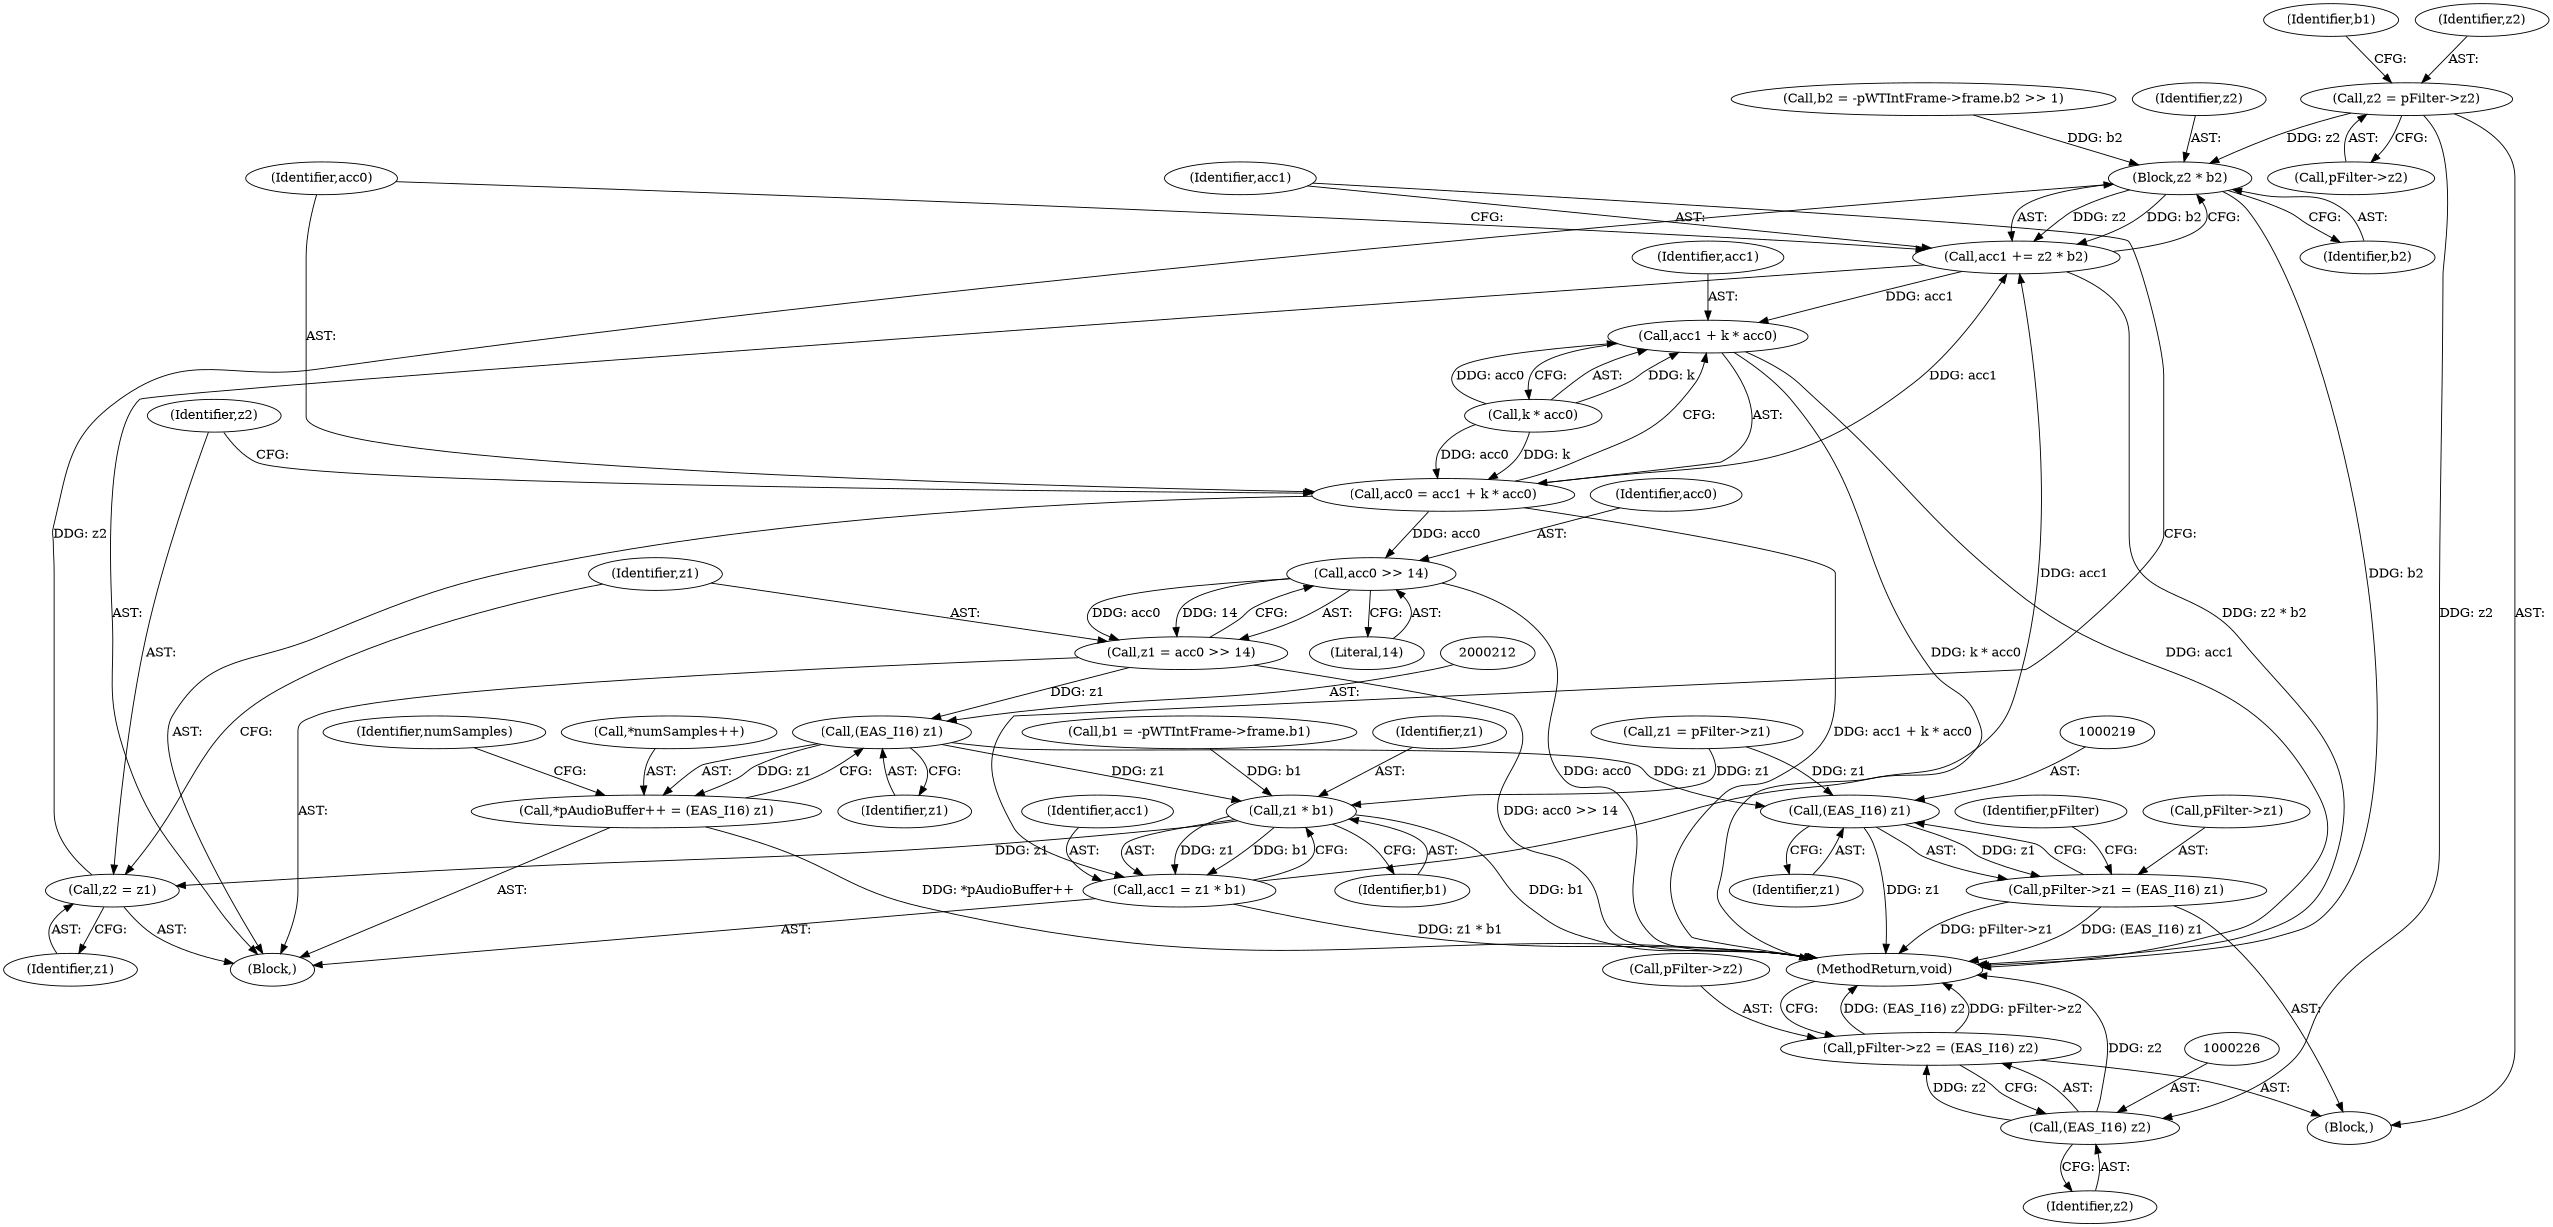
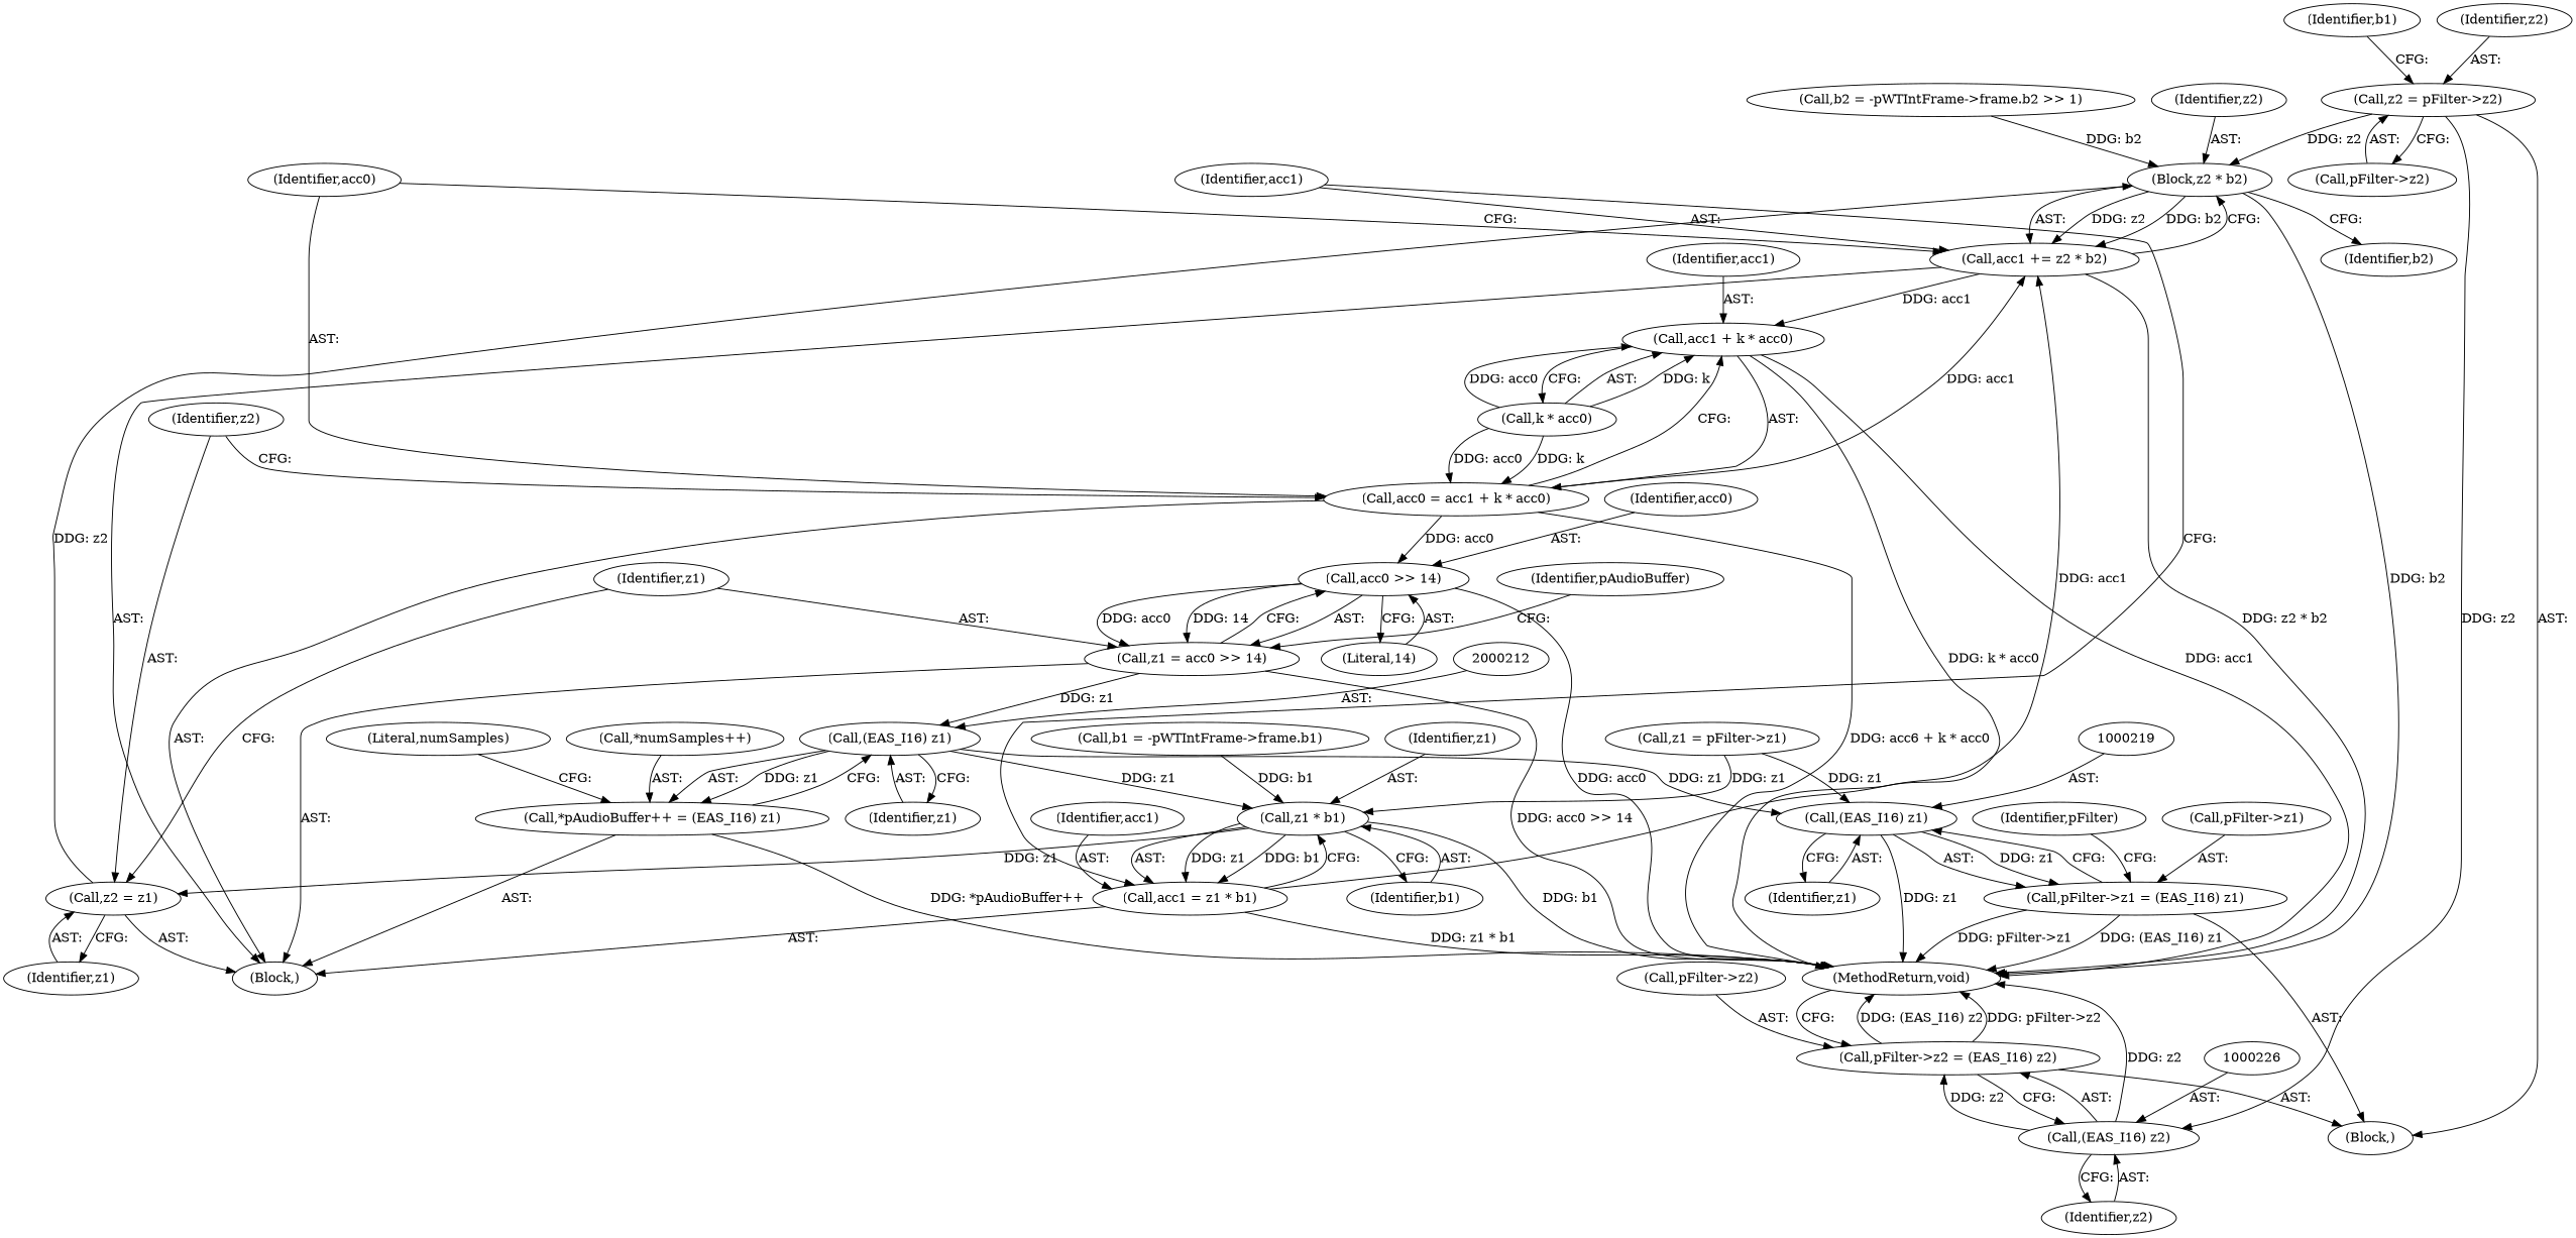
  digraph {
    n1 [label="(Call,z2 = pFilter->z2)"]
    n2 [label="(Block,z2 * b2)"]
    n3 [label="(Call,(EAS_I16) z2)"]
    n4 [label="(Block,)"]
    n5 [label="(Call,pFilter->z2)"]
    n6 [label="(Call,acc1 += z2 * b2)"]
    n7 [label="(MethodReturn,void)"]
    n8 [label="(Identifier,b2)"]
    n9 [label="(Call,pFilter->z2 = (EAS_I16) z2)"]
    n10 [label="(Identifier,z2)"]
    n11 [label="(Call,acc1 + k * acc0)"]
    n12 [label="(Block,)"]
    n13 [label="(Call,acc0 = acc1 + k * acc0)"]
    n14 [label="(Call,acc0 >> 14)"]
    n15 [label="(Call,k * acc0)"]
    n16 [label="(Call,z1 = acc0 >> 14)"]
    n17 [label="(Literal,14)"]
    n18 [label="(Call,(EAS_I16) z1)"]
    n19 [label="(Call,z1 * b1)"]
    n20 [label="(Call,*pAudioBuffer++ = (EAS_I16) z1)"]
    n21 [label="(Call,(EAS_I16) z1)"]
    n22 [label="(Identifier,z1)"]
    n23 [label="(Call,acc1 = z1 * b1)"]
    n24 [label="(Call,z2 = z1)"]
    n25 [label="(Identifier,b1)"]
    n26 [label="(Call,pFilter->z1 = (EAS_I16) z1)"]
    n27 [label="(Identifier,z1)"]
    n28 [label="(Identifier,z1)"]
    n29 [label="(Identifier,acc1)"]
    n30 [label="(Identifier,acc0)"]
    n31 [label="(Identifier,z2)"]
    n32 [label="(Identifier,acc1)"]
    n33 [label="(Call,b2 = -pWTIntFrame->frame.b2 >> 1)"]
    n34 [label="(Identifier,z1)"]
-   n35 [label="(Identifier,numSamples)"]
+   n35 [label="(Literal,numSamples)"]
    n36 [label="(Identifier,pFilter)"]
    n37 [label="(Call,b1 = -pWTIntFrame->frame.b1)"]
    n38 [label="(Identifier,z1)"]
    n39 [label="(Call,pFilter->z2)"]
    n40 [label="(Identifier,acc0)"]
    n41 [label="(Call,z1 = pFilter->z1)"]
    n42 [label="(Identifier,b1)"]
    n43 [label="(Identifier,acc1)"]
    n44 [label="(Identifier,z2)"]
    n45 [label="(Call,*numSamples++)"]
    n46 [label="(Identifier,z2)"]
+   n47 [label="(Identifier,pAudioBuffer)"]
    n48 [label="(Call,pFilter->z1)"]
    n49 [label=2000212]
    1000226
    1000219
    n1 -> n2 [label="DDG: z2"]
    n1 -> n3 [label="DDG: z2"]
    n1 -> n4 [label="AST: "]
    n1 -> n5 [label="CFG: "]
    n2 -> n6 [label="AST: "]
    n2 -> n6 [label="DDG: z2"]
    n2 -> n6 [label="DDG: b2"]
    n2 -> n7 [label="DDG: b2"]
    n2 -> n8 [label="CFG: "]
    n3 -> n7 [label="DDG: z2"]
    n3 -> n9 [label="AST: "]
    n3 -> n9 [label="DDG: z2"]
    n3 -> n10 [label="CFG: "]
    n5 -> n1 [label="AST: "]
    n6 -> n2 [label="CFG: "]
    n6 -> n7 [label="DDG: z2 * b2"]
    n6 -> n11 [label="DDG: acc1"]
    n6 -> n12 [label="AST: "]
    n7 -> n9 [label="CFG: "]
-   n8 -> n2 [label="AST: "]
    n9 -> n3 [label="CFG: "]
    n9 -> n4 [label="AST: "]
    n9 -> n7 [label="DDG: (EAS_I16) z2"]
    n9 -> n7 [label="DDG: pFilter->z2"]
    n10 -> n3 [label="AST: "]
    n11 -> n7 [label="DDG: k * acc0"]
    n11 -> n7 [label="DDG: acc1"]
    n11 -> n13 [label="AST: "]
    n11 -> n15 [label="CFG: "]
    n13 -> n6 [label="DDG: acc1"]
-   n13 -> n7 [label="DDG: acc1 + k * acc0"]
+   n13 -> n7 [label="DDG: acc6 + k * acc0"]
    n13 -> n11 [label="CFG: "]
    n13 -> n12 [label="AST: "]
    n13 -> n14 [label="DDG: acc0"]
    n14 -> n7 [label="DDG: acc0"]
    n14 -> n16 [label="AST: "]
    n14 -> n16 [label="DDG: acc0"]
    n14 -> n16 [label="DDG: 14"]
    n14 -> n17 [label="CFG: "]
    n15 -> n11 [label="AST: "]
    n15 -> n11 [label="DDG: k"]
    n15 -> n11 [label="DDG: acc0"]
    n15 -> n13 [label="DDG: k"]
    n15 -> n13 [label="DDG: acc0"]
    n16 -> n7 [label="DDG: acc0 >> 14"]
    n16 -> n12 [label="AST: "]
    n16 -> n14 [label="CFG: "]
    n16 -> n18 [label="DDG: z1"]
    n17 -> n14 [label="AST: "]
    n18 -> n19 [label="DDG: z1"]
    n18 -> n20 [label="AST: "]
    n18 -> n20 [label="DDG: z1"]
    n18 -> n21 [label="DDG: z1"]
    n18 -> n22 [label="CFG: "]
    n19 -> n7 [label="DDG: b1"]
    n19 -> n23 [label="AST: "]
    n19 -> n23 [label="DDG: z1"]
    n19 -> n23 [label="DDG: b1"]
    n19 -> n24 [label="DDG: z1"]
    n19 -> n25 [label="CFG: "]
    n20 -> n7 [label="DDG: *pAudioBuffer++"]
    n20 -> n12 [label="AST: "]
    n20 -> n18 [label="CFG: "]
    n21 -> n7 [label="DDG: z1"]
    n21 -> n26 [label="AST: "]
    n21 -> n26 [label="DDG: z1"]
    n21 -> n27 [label="CFG: "]
    n22 -> n18 [label="AST: "]
    n23 -> n6 [label="DDG: acc1"]
    n23 -> n7 [label="DDG: z1 * b1"]
    n23 -> n12 [label="AST: "]
    n23 -> n19 [label="CFG: "]
    n24 -> n2 [label="DDG: z2"]
    n24 -> n12 [label="AST: "]
    n24 -> n28 [label="CFG: "]
    n25 -> n19 [label="AST: "]
    n26 -> n4 [label="AST: "]
    n26 -> n7 [label="DDG: (EAS_I16) z1"]
    n26 -> n7 [label="DDG: pFilter->z1"]
    n26 -> n21 [label="CFG: "]
    n27 -> n21 [label="AST: "]
    n28 -> n24 [label="AST: "]
    n29 -> n11 [label="AST: "]
    n30 -> n14 [label="AST: "]
    n31 -> n13 [label="CFG: "]
    n31 -> n24 [label="AST: "]
    n32 -> n23 [label="AST: "]
    n33 -> n2 [label="DDG: b2"]
    n34 -> n16 [label="AST: "]
    n34 -> n24 [label="CFG: "]
    n35 -> n20 [label="CFG: "]
    n36 -> n26 [label="CFG: "]
    n37 -> n19 [label="DDG: b1"]
    n38 -> n19 [label="AST: "]
    n39 -> n9 [label="AST: "]
    n40 -> n6 [label="CFG: "]
    n40 -> n13 [label="AST: "]
    n41 -> n19 [label="DDG: z1"]
    n41 -> n21 [label="DDG: z1"]
    n42 -> n1 [label="CFG: "]
    n43 -> n6 [label="AST: "]
    n43 -> n23 [label="CFG: "]
    n44 -> n1 [label="AST: "]
    n45 -> n20 [label="AST: "]
    n46 -> n2 [label="AST: "]
+   n47 -> n16 [label="CFG: "]
    n48 -> n26 [label="AST: "]
    n49 -> n18 [label="AST: "]
    1000226 -> n3 [label="AST: "]
    1000219 -> n21 [label="AST: "]
  }
